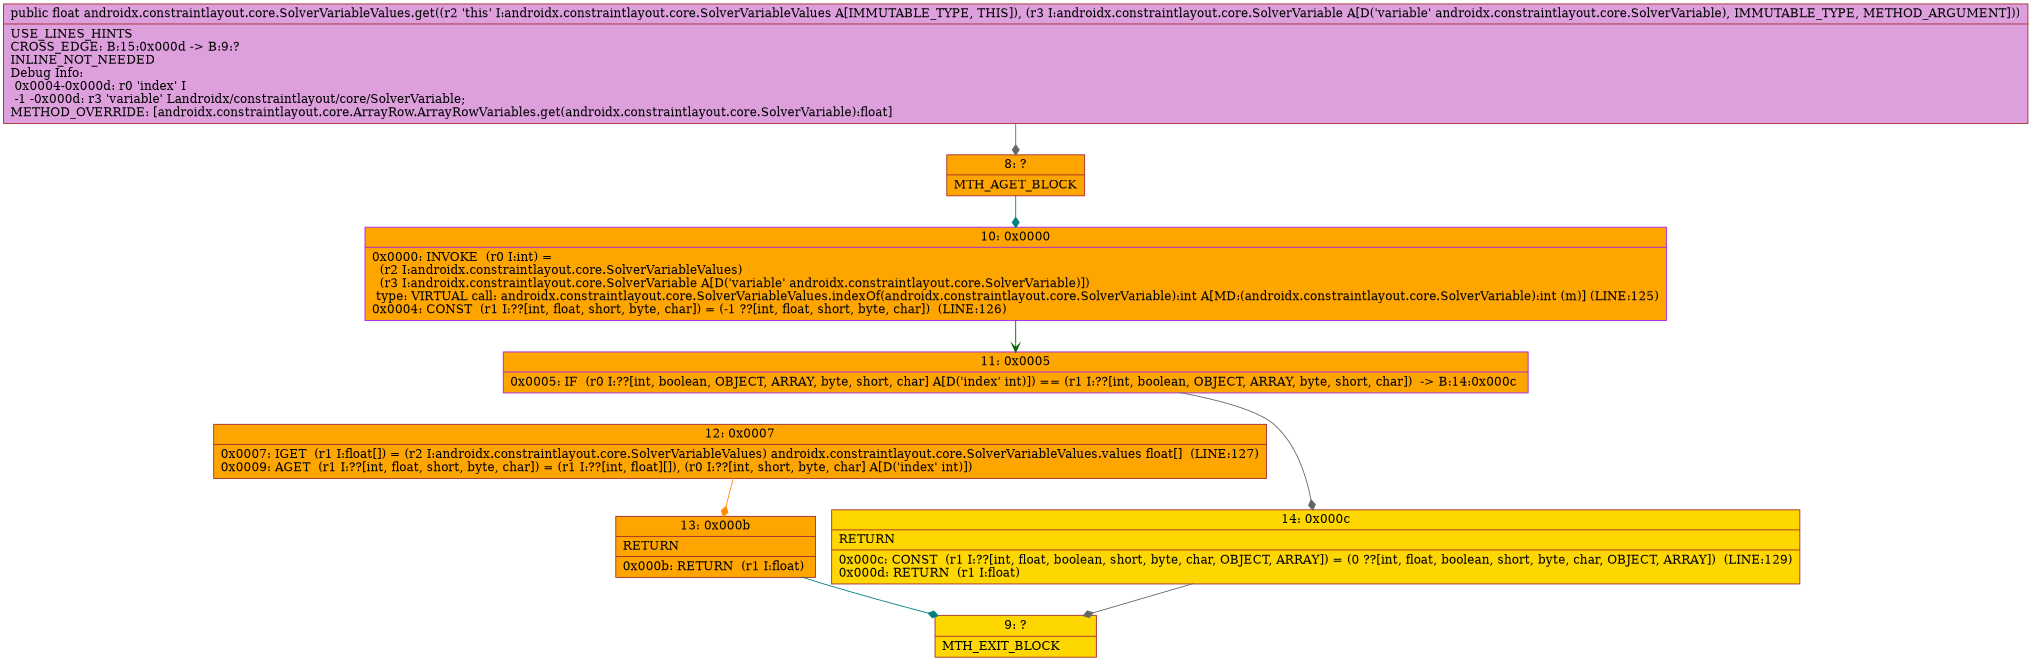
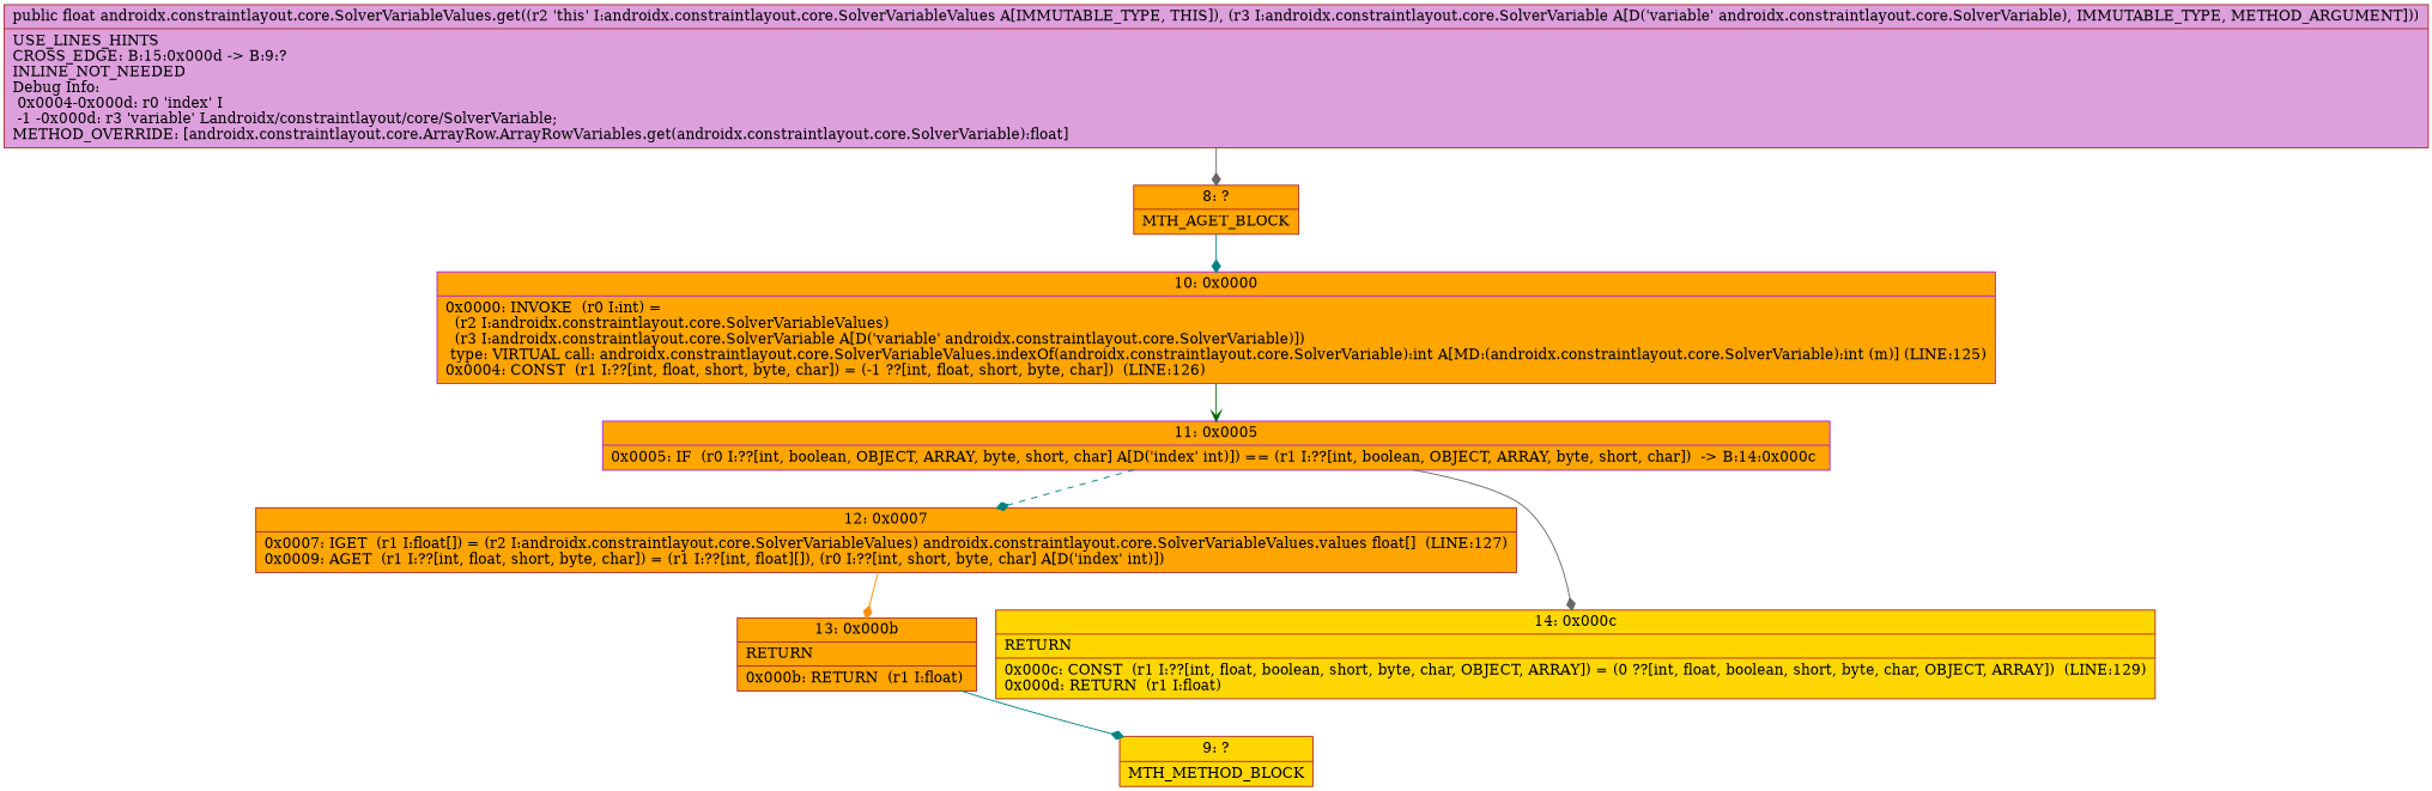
  digraph {
    node [color=brown fillcolor=orange shape=record style=filled]
    edge [arrowhead=diamond color=teal]
    n1 [label="{8\:\ ?|MTH_AGET_BLOCK\l}"]
    n2 [color=purple label="{10\:\ 0x0000|0x0000: INVOKE  (r0 I:int) = \l  (r2 I:androidx.constraintlayout.core.SolverVariableValues)\l  (r3 I:androidx.constraintlayout.core.SolverVariable A[D('variable' androidx.constraintlayout.core.SolverVariable)])\l type: VIRTUAL call: androidx.constraintlayout.core.SolverVariableValues.indexOf(androidx.constraintlayout.core.SolverVariable):int A[MD:(androidx.constraintlayout.core.SolverVariable):int (m)] (LINE:125)\l0x0004: CONST  (r1 I:??[int, float, short, byte, char]) = (\-1 ??[int, float, short, byte, char])  (LINE:126)\l}"]
    n3 [color=purple label="{11\:\ 0x0005|0x0005: IF  (r0 I:??[int, boolean, OBJECT, ARRAY, byte, short, char] A[D('index' int)]) == (r1 I:??[int, boolean, OBJECT, ARRAY, byte, short, char])  \-\> B:14:0x000c \l}"]
    n4 [label="{12\:\ 0x0007|0x0007: IGET  (r1 I:float[]) = (r2 I:androidx.constraintlayout.core.SolverVariableValues) androidx.constraintlayout.core.SolverVariableValues.values float[]  (LINE:127)\l0x0009: AGET  (r1 I:??[int, float, short, byte, char]) = (r1 I:??[int, float][]), (r0 I:??[int, short, byte, char] A[D('index' int)]) \l}"]
    n5 [fillcolor=gold label="{14\:\ 0x000c|RETURN\l|0x000c: CONST  (r1 I:??[int, float, boolean, short, byte, char, OBJECT, ARRAY]) = (0 ??[int, float, boolean, short, byte, char, OBJECT, ARRAY])  (LINE:129)\l0x000d: RETURN  (r1 I:float) \l}"]
    n6 [label="{13\:\ 0x000b|RETURN\l|0x000b: RETURN  (r1 I:float) \l}"]
-   n7 [fillcolor=gold label="{9\:\ ?|MTH_EXIT_BLOCK\l}"]
+   n7 [fillcolor=gold label="{9\:\ ?|MTH_METHOD_BLOCK\l}"]
    n8 [fillcolor=plum label="{public float androidx.constraintlayout.core.SolverVariableValues.get((r2 'this' I:androidx.constraintlayout.core.SolverVariableValues A[IMMUTABLE_TYPE, THIS]), (r3 I:androidx.constraintlayout.core.SolverVariable A[D('variable' androidx.constraintlayout.core.SolverVariable), IMMUTABLE_TYPE, METHOD_ARGUMENT]))  | USE_LINES_HINTS\lCROSS_EDGE: B:15:0x000d \-\> B:9:?\lINLINE_NOT_NEEDED\lDebug Info:\l  0x0004\-0x000d: r0 'index' I\l  \-1 \-0x000d: r3 'variable' Landroidx\/constraintlayout\/core\/SolverVariable;\lMETHOD_OVERRIDE: [androidx.constraintlayout.core.ArrayRow.ArrayRowVariables.get(androidx.constraintlayout.core.SolverVariable):float]\l}"]
    n1 -> n2
    n2 -> n3 [arrowhead=vee color=darkgreen]
+   n3 -> n4 [style=dashed]
    n3 -> n5 [color=gray40]
    n4 -> n6 [color=darkorange]
-   n5 -> n7 [color=gray40]
    n6 -> n7
    n8 -> n1 [color=gray40]
  }
